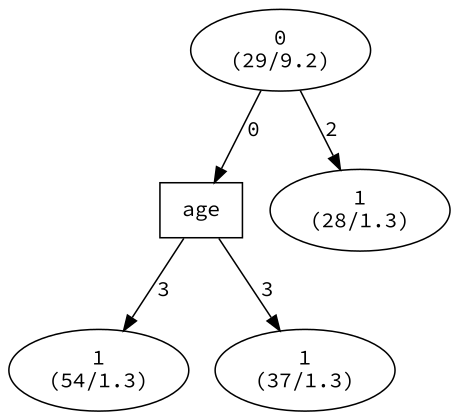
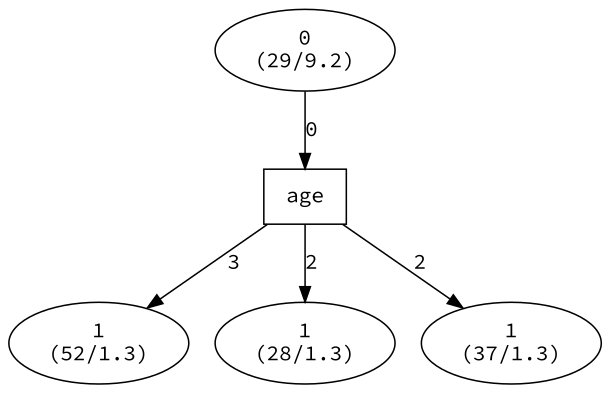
  digraph {
    fontname="Source Code Pro"
    node [fontname="Source Code Pro" shape=ellipse]
    edge [fontname="Source Code Pro"]
    n1 [label="age\n" shape=box]
-   n2 [label="1\n(54/1.3)"]
+   n2 [label="1\n(52/1.3)"]
    n3 [label="1\n(28/1.3)"]
    n4 [label="1\n(37/1.3)"]
    n5 [label="0\n(29/9.2)"]
    n1 -> n2 [label=3]
-   n5 -> n3 [label=2]
-   n1 -> n4 [label=3]
+   n1 -> n3 [label=2]
+   n1 -> n4 [label=2]
    n5 -> n1 [label=0]
  }
